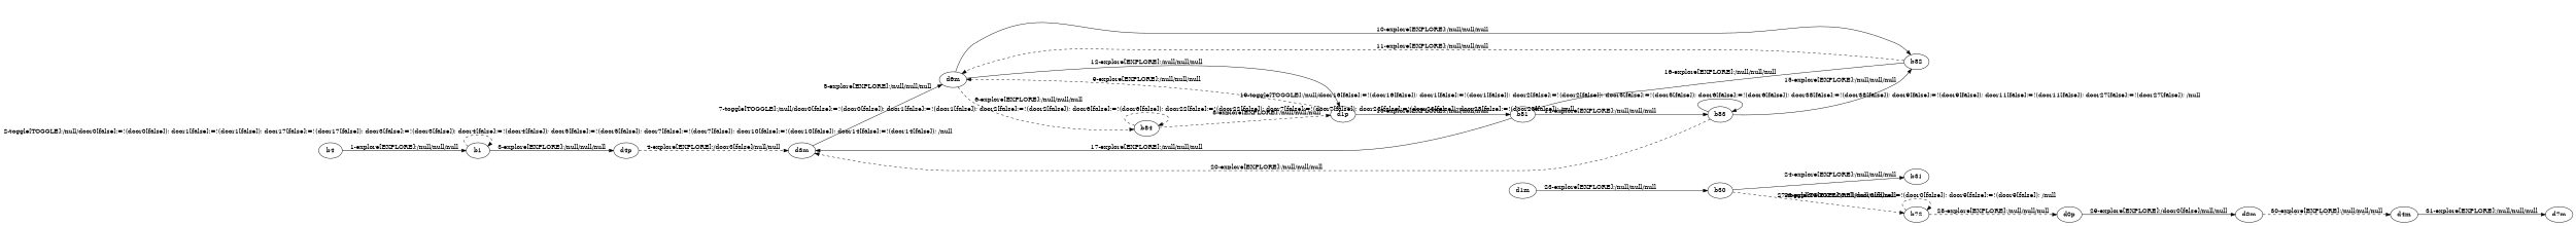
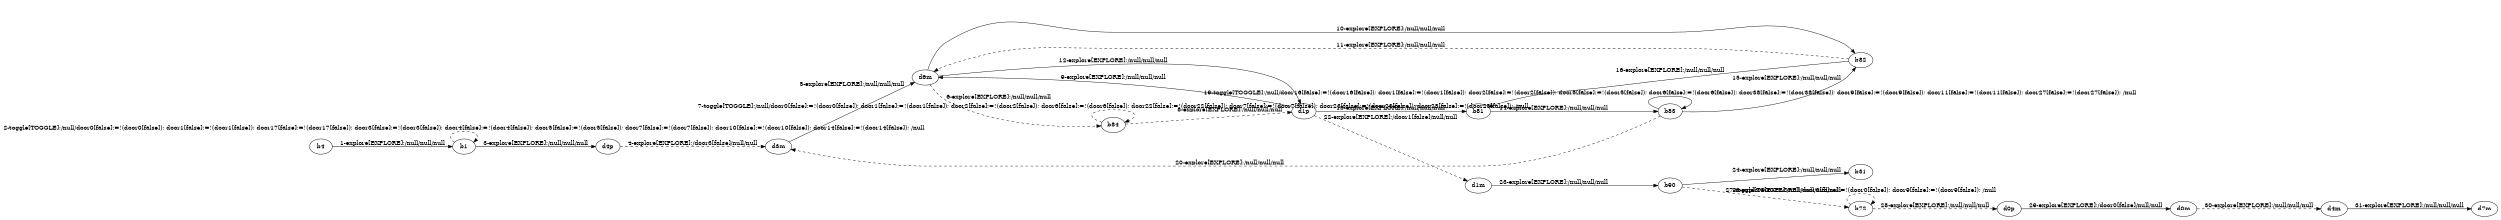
  digraph {
    rankdir=LR
    edge [style=solid]
    b4
    b1
    n3 [label=d4p]
    d3m
    d6m
    d1p
    b84
    b82
    b81
    d1m
    b83
-   b30
+   b30 [label=b90]
    b31
    n14 [label=b72]
    d0p
    d0m
    d4m
    n18 [label=d7m]
    b4 -> b1 [label="1-explore[EXPLORE];/null/null/null"]
    b1 -> b1 [label="2-toggle[TOGGLE];/null/door0[false]:=!(door0[false]); door1[false]:=!(door1[false]); door17[false]:=!(door17[false]); door3[false]:=!(door3[false]); door4[false]:=!(door4[false]); door5[false]:=!(door5[false]); door7[false]:=!(door7[false]); door10[false]:=!(door10[false]); door14[false]:=!(door14[false]); /null" style=dashed]
    b1 -> n3 [label="3-explore[EXPLORE];/null/null/null"]
    n3 -> d3m [label="4-explore[EXPLORE];/door3[false]/null/null" style=dashed]
    d3m -> d6m [label="5-explore[EXPLORE];/null/null/null"]
    d6m -> d1p [label="12-explore[EXPLORE];/null/null/null"]
    d6m -> b84 [label="6-explore[EXPLORE];/null/null/null" style=dashed]
    d6m -> b82 [label="10-explore[EXPLORE];/null/null/null"]
-   d1p -> d6m [label="9-explore[EXPLORE];/null/null/null" style=dashed]
+   d1p -> d6m [label="9-explore[EXPLORE];/null/null/null"]
    d1p -> b81 [label="13-explore[EXPLORE];/null/null/null"]
+   d1p -> d1m [label="22-explore[EXPLORE];/door1[false]/null/null" style=dashed]
    b84 -> d1p [label="8-explore[EXPLORE];/null/null/null" style=dashed]
    b84 -> b84 [label="7-toggle[TOGGLE];/null/door0[false]:=!(door0[false]); door1[false]:=!(door1[false]); door2[false]:=!(door2[false]); door6[false]:=!(door6[false]); door22[false]:=!(door22[false]); door7[false]:=!(door7[false]); door23[false]:=!(door23[false]); door25[false]:=!(door25[false]); /null" style=dashed]
    b82 -> d6m [label="11-explore[EXPLORE];/null/null/null" style=dashed]
    b82 -> b81 [label="16-explore[EXPLORE];/null/null/null"]
-   b81 -> d3m [label="17-explore[EXPLORE];/null/null/null"]
    b81 -> b83 [label="14-explore[EXPLORE];/null/null/null"]
    d1m -> b30 [label="23-explore[EXPLORE];/null/null/null"]
    b83 -> d3m [label="20-explore[EXPLORE];/null/null/null" style=dashed]
    b83 -> b82 [label="15-explore[EXPLORE];/null/null/null"]
    b83 -> b83 [label="19-toggle[TOGGLE];/null/door16[false]:=!(door16[false]); door1[false]:=!(door1[false]); door2[false]:=!(door2[false]); door5[false]:=!(door5[false]); door6[false]:=!(door6[false]); door38[false]:=!(door38[false]); door9[false]:=!(door9[false]); door11[false]:=!(door11[false]); door27[false]:=!(door27[false]); /null"]
    b30 -> b31 [label="24-explore[EXPLORE];/null/null/null"]
    b30 -> n14 [label="26-explore[EXPLORE];/null/null/null" style=dashed]
    n14 -> n14 [label="27-toggle[TOGGLE];/null/door0[false]:=!(door0[false]); door9[false]:=!(door9[false]); /null" style=dashed]
    n14 -> d0p [label="28-explore[EXPLORE];/null/null/null" style=dashed]
    d0p -> d0m [label="29-explore[EXPLORE];/door0[false]/null/null"]
    d0m -> d4m [label="30-explore[EXPLORE];/null/null/null" style=dashed]
    d4m -> n18 [label="31-explore[EXPLORE];/null/null/null"]
  }
